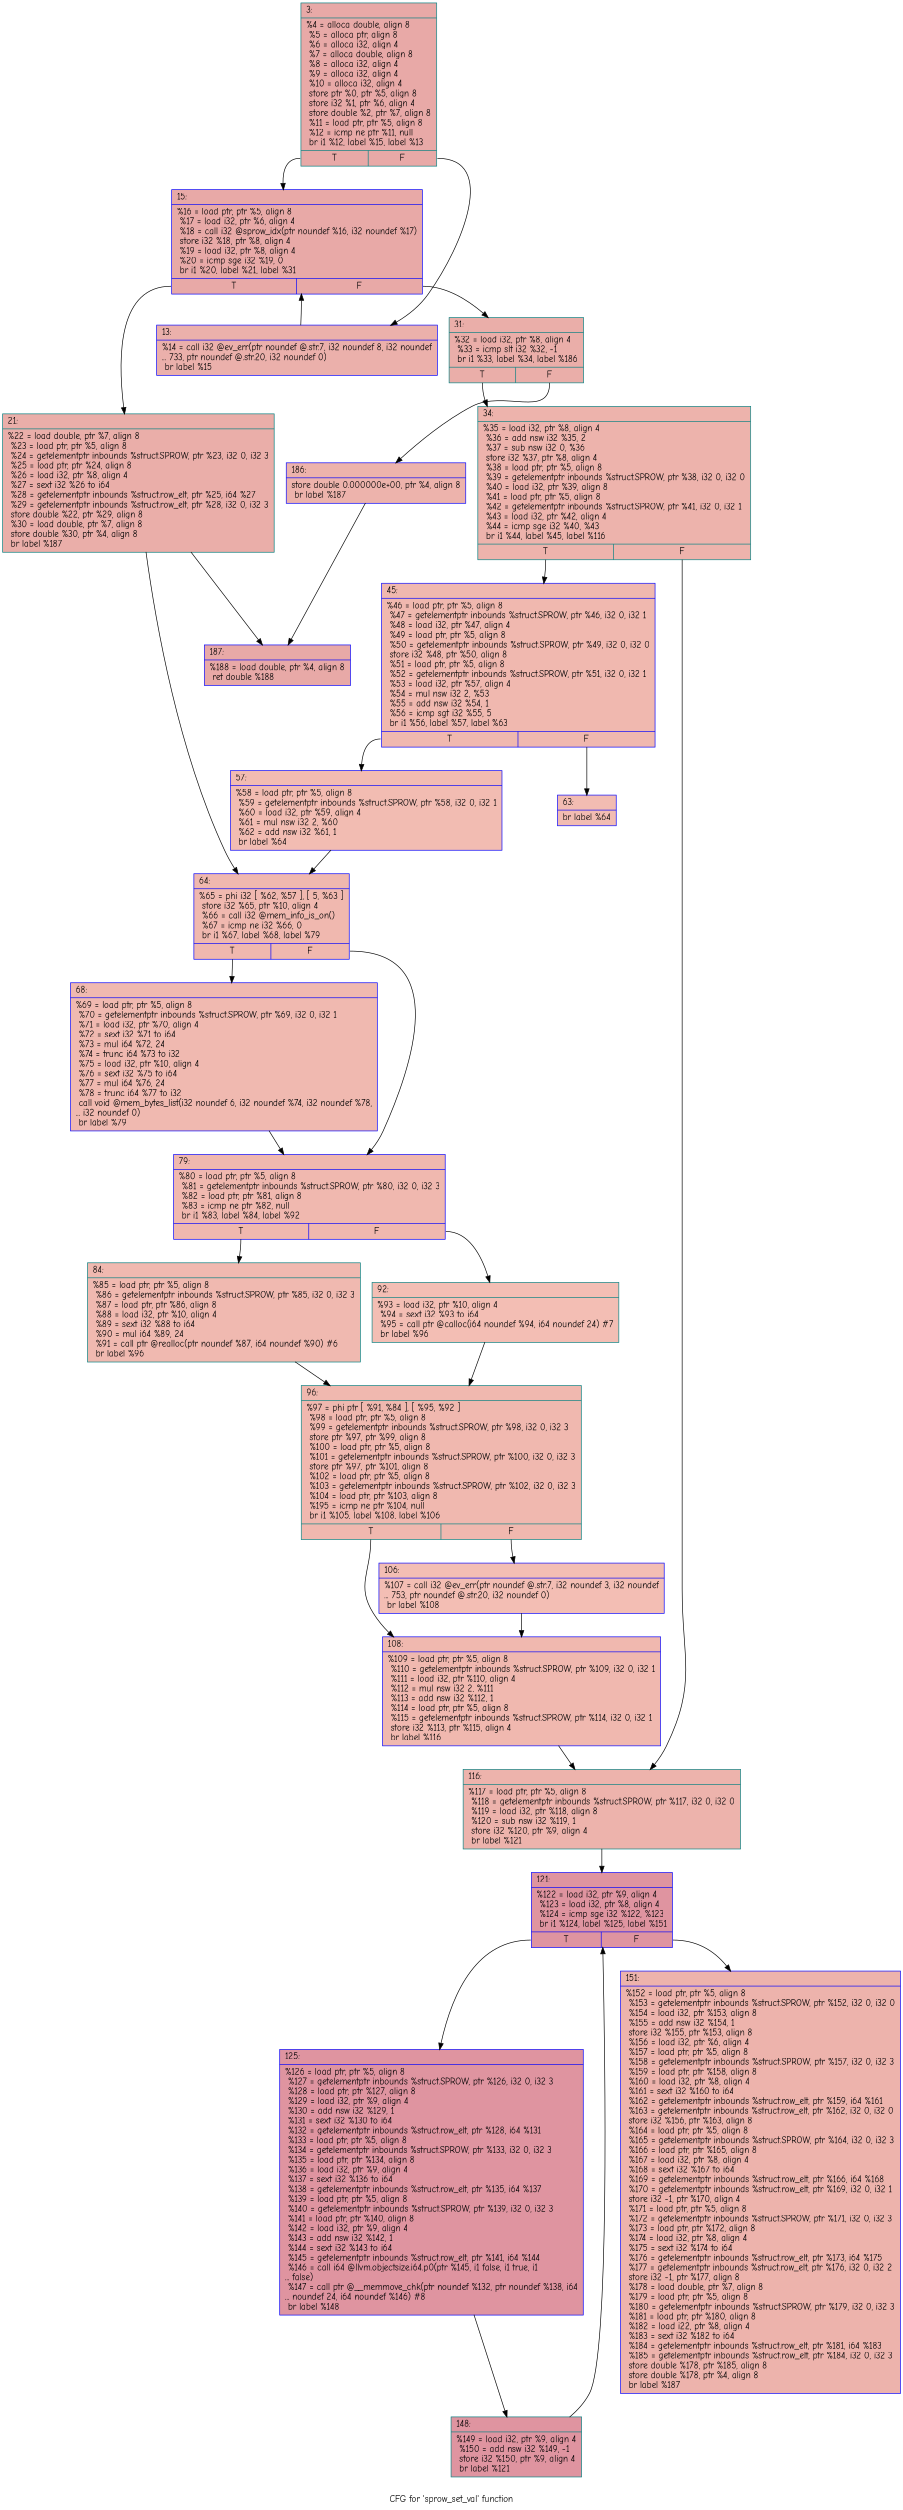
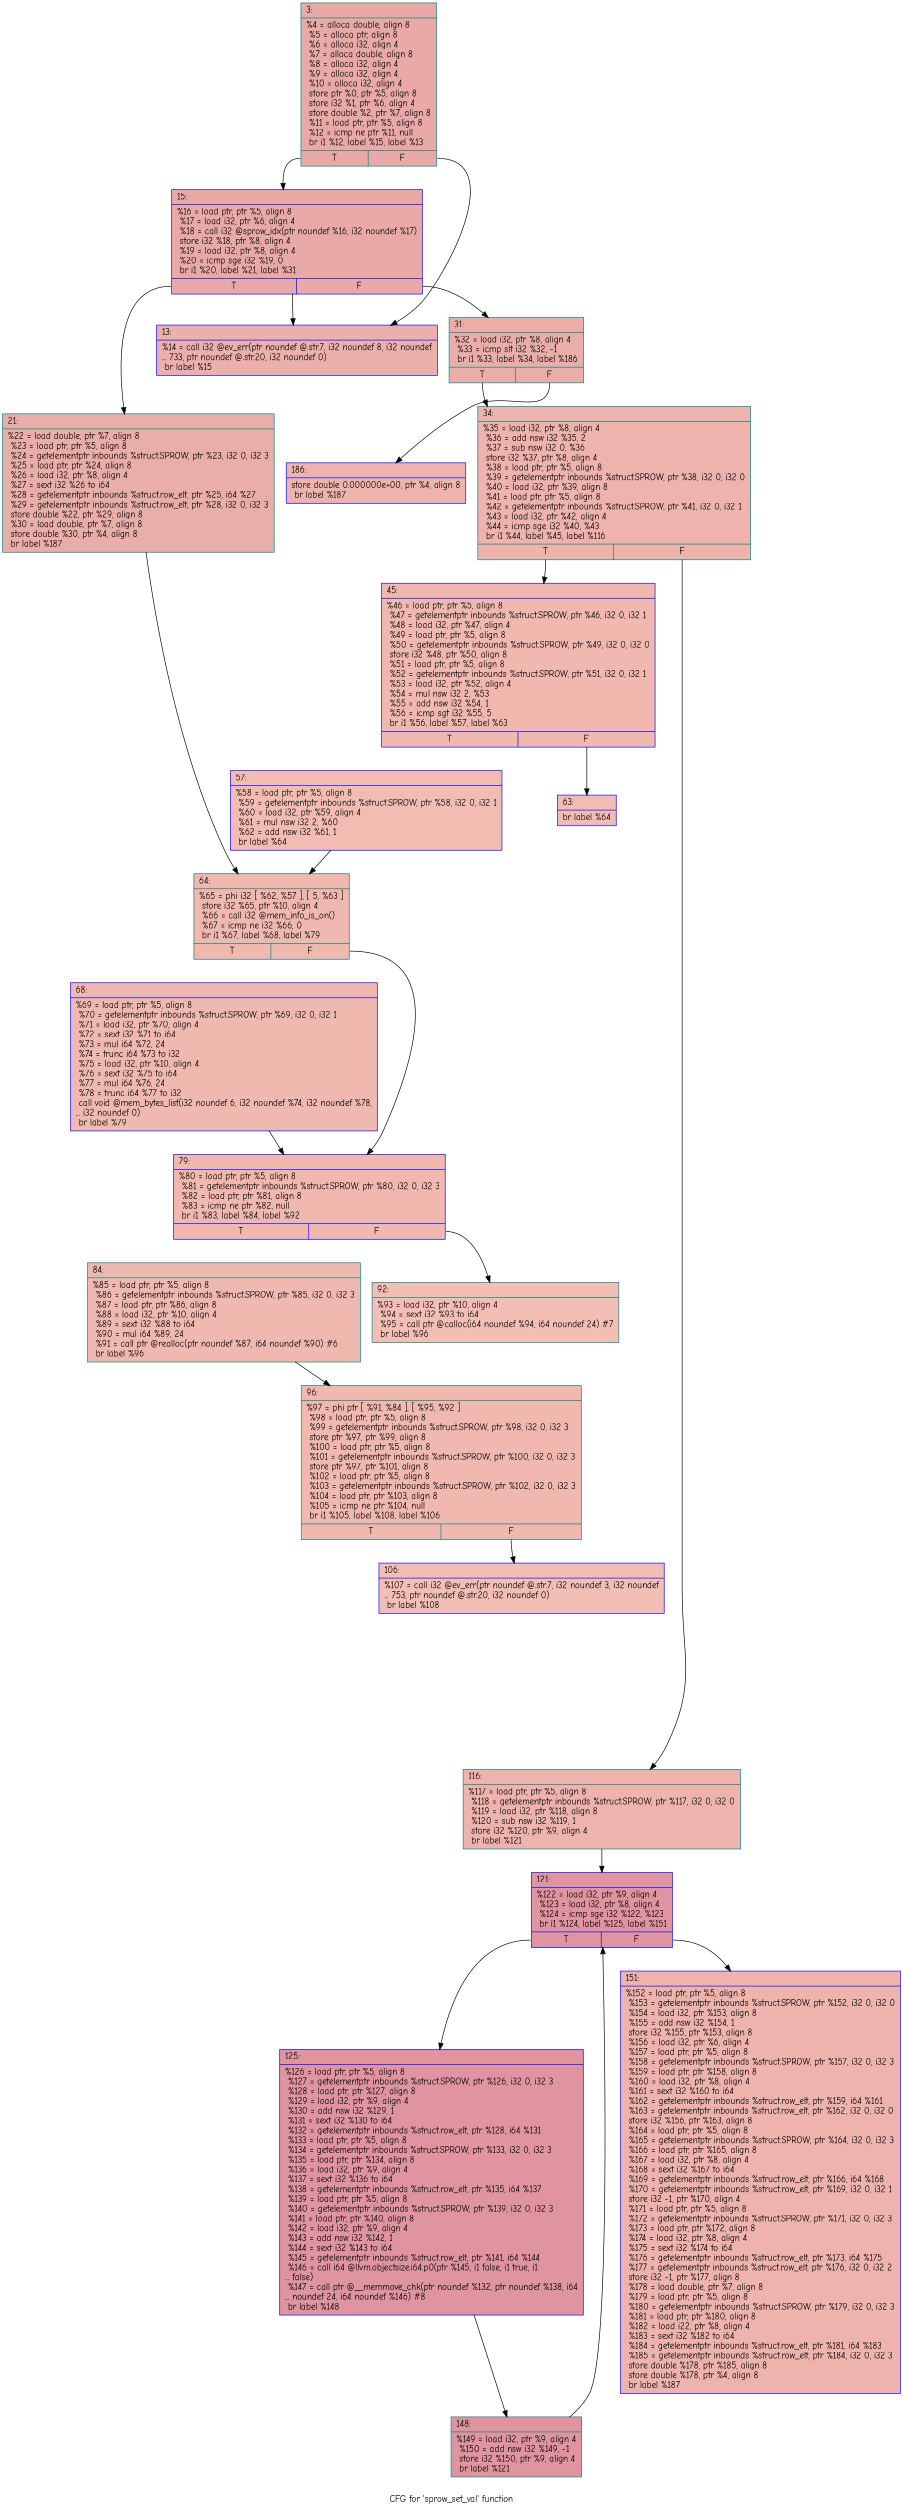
  digraph {
    fontname="Comic Neue"
    label="CFG for 'sprow_set_val' function"
    node [color=blue fillcolor="#dc5d4a70" fontname="Comic Neue" shape=record style=filled]
    edge [fontname="Comic Neue"]
    n1 [color=teal fillcolor="#ca3b3770" label="{3:\l|  %4 = alloca double, align 8\l  %5 = alloca ptr, align 8\l  %6 = alloca i32, align 4\l  %7 = alloca double, align 8\l  %8 = alloca i32, align 4\l  %9 = alloca i32, align 4\l  %10 = alloca i32, align 4\l  store ptr %0, ptr %5, align 8\l  store i32 %1, ptr %6, align 4\l  store double %2, ptr %7, align 8\l  %11 = load ptr, ptr %5, align 8\l  %12 = icmp ne ptr %11, null\l  br i1 %12, label %15, label %13\l|{<s0>T|<s1>F}}"]
    n2 [fillcolor="#ca3b3770" label="{15:\l|  %16 = load ptr, ptr %5, align 8\l  %17 = load i32, ptr %6, align 4\l  %18 = call i32 @sprow_idx(ptr noundef %16, i32 noundef %17)\l  store i32 %18, ptr %8, align 4\l  %19 = load i32, ptr %8, align 4\l  %20 = icmp sge i32 %19, 0\l  br i1 %20, label %21, label %31\l|{<s0>T|<s1>F}}"]
    n3 [fillcolor="#d24b4070" label="{13:\l|  %14 = call i32 @ev_err(ptr noundef @.str.7, i32 noundef 8, i32 noundef\l... 733, ptr noundef @.str.20, i32 noundef 0)\l  br label %15\l}"]
    n4 [color=teal fillcolor="#d0473d70" label="{21:\l|  %22 = load double, ptr %7, align 8\l  %23 = load ptr, ptr %5, align 8\l  %24 = getelementptr inbounds %struct.SPROW, ptr %23, i32 0, i32 3\l  %25 = load ptr, ptr %24, align 8\l  %26 = load i32, ptr %8, align 4\l  %27 = sext i32 %26 to i64\l  %28 = getelementptr inbounds %struct.row_elt, ptr %25, i64 %27\l  %29 = getelementptr inbounds %struct.row_elt, ptr %28, i32 0, i32 3\l  store double %22, ptr %29, align 8\l  %30 = load double, ptr %7, align 8\l  store double %30, ptr %4, align 8\l  br label %187\l}"]
    n5 [color=teal fillcolor="#d0473d70" label="{31:\l|  %32 = load i32, ptr %8, align 4\l  %33 = icmp slt i32 %32, -1\l  br i1 %33, label %34, label %186\l|{<s0>T|<s1>F}}"]
-   n6 [fillcolor="#ca3b3770" label="{187:\l|  %188 = load double, ptr %4, align 8\l  ret double %188\l}"]
-   n7 [label="{64:\l|  %65 = phi i32 [ %62, %57 ], [ 5, %63 ]\l  store i32 %65, ptr %10, align 4\l  %66 = call i32 @mem_info_is_on()\l  %67 = icmp ne i32 %66, 0\l  br i1 %67, label %68, label %79\l|{<s0>T|<s1>F}}"]
+   n7 [color=teal label="{64:\l|  %65 = phi i32 [ %62, %57 ], [ 5, %63 ]\l  store i32 %65, ptr %10, align 4\l  %66 = call i32 @mem_info_is_on()\l  %67 = icmp ne i32 %66, 0\l  br i1 %67, label %68, label %79\l|{<s0>T|<s1>F}}"]
    n8 [color=teal fillcolor="#d6524470" label="{34:\l|  %35 = load i32, ptr %8, align 4\l  %36 = add nsw i32 %35, 2\l  %37 = sub nsw i32 0, %36\l  store i32 %37, ptr %8, align 4\l  %38 = load ptr, ptr %5, align 8\l  %39 = getelementptr inbounds %struct.SPROW, ptr %38, i32 0, i32 0\l  %40 = load i32, ptr %39, align 8\l  %41 = load ptr, ptr %5, align 8\l  %42 = getelementptr inbounds %struct.SPROW, ptr %41, i32 0, i32 1\l  %43 = load i32, ptr %42, align 4\l  %44 = icmp sge i32 %40, %43\l  br i1 %44, label %45, label %116\l|{<s0>T|<s1>F}}"]
    n9 [fillcolor="#d6524470" label="{186:\l|  store double 0.000000e+00, ptr %4, align 8\l  br label %187\l}"]
-   n10 [label="{45:\l|  %46 = load ptr, ptr %5, align 8\l  %47 = getelementptr inbounds %struct.SPROW, ptr %46, i32 0, i32 1\l  %48 = load i32, ptr %47, align 4\l  %49 = load ptr, ptr %5, align 8\l  %50 = getelementptr inbounds %struct.SPROW, ptr %49, i32 0, i32 0\l  store i32 %48, ptr %50, align 8\l  %51 = load ptr, ptr %5, align 8\l  %52 = getelementptr inbounds %struct.SPROW, ptr %51, i32 0, i32 1\l  %53 = load i32, ptr %57, align 4\l  %54 = mul nsw i32 2, %53\l  %55 = add nsw i32 %54, 1\l  %56 = icmp sgt i32 %55, 5\l  br i1 %56, label %57, label %63\l|{<s0>T|<s1>F}}"]
+   n10 [label="{45:\l|  %46 = load ptr, ptr %5, align 8\l  %47 = getelementptr inbounds %struct.SPROW, ptr %46, i32 0, i32 1\l  %48 = load i32, ptr %47, align 4\l  %49 = load ptr, ptr %5, align 8\l  %50 = getelementptr inbounds %struct.SPROW, ptr %49, i32 0, i32 0\l  store i32 %48, ptr %50, align 8\l  %51 = load ptr, ptr %5, align 8\l  %52 = getelementptr inbounds %struct.SPROW, ptr %51, i32 0, i32 1\l  %53 = load i32, ptr %52, align 4\l  %54 = mul nsw i32 2, %53\l  %55 = add nsw i32 %54, 1\l  %56 = icmp sgt i32 %55, 5\l  br i1 %56, label %57, label %63\l|{<s0>T|<s1>F}}"]
    n11 [color=teal fillcolor="#d6524470" label="{116:\l|  %117 = load ptr, ptr %5, align 8\l  %118 = getelementptr inbounds %struct.SPROW, ptr %117, i32 0, i32 0\l  %119 = load i32, ptr %118, align 8\l  %120 = sub nsw i32 %119, 1\l  store i32 %120, ptr %9, align 4\l  br label %121\l}"]
    n12 [fillcolor="#e1675170" label="{57:\l|  %58 = load ptr, ptr %5, align 8\l  %59 = getelementptr inbounds %struct.SPROW, ptr %58, i32 0, i32 1\l  %60 = load i32, ptr %59, align 4\l  %61 = mul nsw i32 2, %60\l  %62 = add nsw i32 %61, 1\l  br label %64\l}"]
    n13 [fillcolor="#e1675170" label="{63:\l|  br label %64\l}"]
    n14 [fillcolor="#b70d2870" label="{121:\l|  %122 = load i32, ptr %9, align 4\l  %123 = load i32, ptr %8, align 4\l  %124 = icmp sge i32 %122, %123\l  br i1 %124, label %125, label %151\l|{<s0>T|<s1>F}}"]
    n15 [fillcolor="#b70d2870" label="{125:\l|  %126 = load ptr, ptr %5, align 8\l  %127 = getelementptr inbounds %struct.SPROW, ptr %126, i32 0, i32 3\l  %128 = load ptr, ptr %127, align 8\l  %129 = load i32, ptr %9, align 4\l  %130 = add nsw i32 %129, 1\l  %131 = sext i32 %130 to i64\l  %132 = getelementptr inbounds %struct.row_elt, ptr %128, i64 %131\l  %133 = load ptr, ptr %5, align 8\l  %134 = getelementptr inbounds %struct.SPROW, ptr %133, i32 0, i32 3\l  %135 = load ptr, ptr %134, align 8\l  %136 = load i32, ptr %9, align 4\l  %137 = sext i32 %136 to i64\l  %138 = getelementptr inbounds %struct.row_elt, ptr %135, i64 %137\l  %139 = load ptr, ptr %5, align 8\l  %140 = getelementptr inbounds %struct.SPROW, ptr %139, i32 0, i32 3\l  %141 = load ptr, ptr %140, align 8\l  %142 = load i32, ptr %9, align 4\l  %143 = add nsw i32 %142, 1\l  %144 = sext i32 %143 to i64\l  %145 = getelementptr inbounds %struct.row_elt, ptr %141, i64 %144\l  %146 = call i64 @llvm.objectsize.i64.p0(ptr %145, i1 false, i1 true, i1\l... false)\l  %147 = call ptr @__memmove_chk(ptr noundef %132, ptr noundef %138, i64\l... noundef 24, i64 noundef %146) #8\l  br label %148\l}"]
    n16 [fillcolor="#d6524470" label="{151:\l|  %152 = load ptr, ptr %5, align 8\l  %153 = getelementptr inbounds %struct.SPROW, ptr %152, i32 0, i32 0\l  %154 = load i32, ptr %153, align 8\l  %155 = add nsw i32 %154, 1\l  store i32 %155, ptr %153, align 8\l  %156 = load i32, ptr %6, align 4\l  %157 = load ptr, ptr %5, align 8\l  %158 = getelementptr inbounds %struct.SPROW, ptr %157, i32 0, i32 3\l  %159 = load ptr, ptr %158, align 8\l  %160 = load i32, ptr %8, align 4\l  %161 = sext i32 %160 to i64\l  %162 = getelementptr inbounds %struct.row_elt, ptr %159, i64 %161\l  %163 = getelementptr inbounds %struct.row_elt, ptr %162, i32 0, i32 0\l  store i32 %156, ptr %163, align 8\l  %164 = load ptr, ptr %5, align 8\l  %165 = getelementptr inbounds %struct.SPROW, ptr %164, i32 0, i32 3\l  %166 = load ptr, ptr %165, align 8\l  %167 = load i32, ptr %8, align 4\l  %168 = sext i32 %167 to i64\l  %169 = getelementptr inbounds %struct.row_elt, ptr %166, i64 %168\l  %170 = getelementptr inbounds %struct.row_elt, ptr %169, i32 0, i32 1\l  store i32 -1, ptr %170, align 4\l  %171 = load ptr, ptr %5, align 8\l  %172 = getelementptr inbounds %struct.SPROW, ptr %171, i32 0, i32 3\l  %173 = load ptr, ptr %172, align 8\l  %174 = load i32, ptr %8, align 4\l  %175 = sext i32 %174 to i64\l  %176 = getelementptr inbounds %struct.row_elt, ptr %173, i64 %175\l  %177 = getelementptr inbounds %struct.row_elt, ptr %176, i32 0, i32 2\l  store i32 -1, ptr %177, align 8\l  %178 = load double, ptr %7, align 8\l  %179 = load ptr, ptr %5, align 8\l  %180 = getelementptr inbounds %struct.SPROW, ptr %179, i32 0, i32 3\l  %181 = load ptr, ptr %180, align 8\l  %182 = load i22, ptr %8, align 4\l  %183 = sext i32 %182 to i64\l  %184 = getelementptr inbounds %struct.row_elt, ptr %181, i64 %183\l  %185 = getelementptr inbounds %struct.row_elt, ptr %184, i32 0, i32 3\l  store double %178, ptr %185, align 8\l  store double %178, ptr %4, align 8\l  br label %187\l}"]
    n17 [fillcolor="#de614d70" label="{68:\l|  %69 = load ptr, ptr %5, align 8\l  %70 = getelementptr inbounds %struct.SPROW, ptr %69, i32 0, i32 1\l  %71 = load i32, ptr %70, align 4\l  %72 = sext i32 %71 to i64\l  %73 = mul i64 %72, 24\l  %74 = trunc i64 %73 to i32\l  %75 = load i32, ptr %10, align 4\l  %76 = sext i32 %75 to i64\l  %77 = mul i64 %76, 24\l  %78 = trunc i64 %77 to i32\l  call void @mem_bytes_list(i32 noundef 6, i32 noundef %74, i32 noundef %78,\l... i32 noundef 0)\l  br label %79\l}"]
    n18 [label="{79:\l|  %80 = load ptr, ptr %5, align 8\l  %81 = getelementptr inbounds %struct.SPROW, ptr %80, i32 0, i32 3\l  %82 = load ptr, ptr %81, align 8\l  %83 = icmp ne ptr %82, null\l  br i1 %83, label %84, label %92\l|{<s0>T|<s1>F}}"]
    n19 [color=teal fillcolor="#de614d70" label="{84:\l|  %85 = load ptr, ptr %5, align 8\l  %86 = getelementptr inbounds %struct.SPROW, ptr %85, i32 0, i32 3\l  %87 = load ptr, ptr %86, align 8\l  %88 = load i32, ptr %10, align 4\l  %89 = sext i32 %88 to i64\l  %90 = mul i64 %89, 24\l  %91 = call ptr @realloc(ptr noundef %87, i64 noundef %90) #6\l  br label %96\l}"]
    n20 [color=teal fillcolor="#e36c5570" label="{92:\l|  %93 = load i32, ptr %10, align 4\l  %94 = sext i32 %93 to i64\l  %95 = call ptr @calloc(i64 noundef %94, i64 noundef 24) #7\l  br label %96\l}"]
-   n21 [color=teal label="{96:\l|  %97 = phi ptr [ %91, %84 ], [ %95, %92 ]\l  %98 = load ptr, ptr %5, align 8\l  %99 = getelementptr inbounds %struct.SPROW, ptr %98, i32 0, i32 3\l  store ptr %97, ptr %99, align 8\l  %100 = load ptr, ptr %5, align 8\l  %101 = getelementptr inbounds %struct.SPROW, ptr %100, i32 0, i32 3\l  store ptr %97, ptr %101, align 8\l  %102 = load ptr, ptr %5, align 8\l  %103 = getelementptr inbounds %struct.SPROW, ptr %102, i32 0, i32 3\l  %104 = load ptr, ptr %103, align 8\l  %195 = icmp ne ptr %104, null\l  br i1 %105, label %108, label %106\l|{<s0>T|<s1>F}}"]
-   n22 [label="{108:\l|  %109 = load ptr, ptr %5, align 8\l  %110 = getelementptr inbounds %struct.SPROW, ptr %109, i32 0, i32 1\l  %111 = load i32, ptr %110, align 4\l  %112 = mul nsw i32 2, %111\l  %113 = add nsw i32 %112, 1\l  %114 = load ptr, ptr %5, align 8\l  %115 = getelementptr inbounds %struct.SPROW, ptr %114, i32 0, i32 1\l  store i32 %113, ptr %115, align 4\l  br label %116\l}"]
+   n21 [color=teal label="{96:\l|  %97 = phi ptr [ %91, %84 ], [ %95, %92 ]\l  %98 = load ptr, ptr %5, align 8\l  %99 = getelementptr inbounds %struct.SPROW, ptr %98, i32 0, i32 3\l  store ptr %97, ptr %99, align 8\l  %100 = load ptr, ptr %5, align 8\l  %101 = getelementptr inbounds %struct.SPROW, ptr %100, i32 0, i32 3\l  store ptr %97, ptr %101, align 8\l  %102 = load ptr, ptr %5, align 8\l  %103 = getelementptr inbounds %struct.SPROW, ptr %102, i32 0, i32 3\l  %104 = load ptr, ptr %103, align 8\l  %105 = icmp ne ptr %104, null\l  br i1 %105, label %108, label %106\l|{<s0>T|<s1>F}}"]
    n23 [fillcolor="#e36c5570" label="{106:\l|  %107 = call i32 @ev_err(ptr noundef @.str.7, i32 noundef 3, i32 noundef\l... 753, ptr noundef @.str.20, i32 noundef 0)\l  br label %108\l}"]
    n24 [color=teal fillcolor="#b70d2870" label="{148:\l|  %149 = load i32, ptr %9, align 4\l  %150 = add nsw i32 %149, -1\l  store i32 %150, ptr %9, align 4\l  br label %121\l}"]
    n1 -> n2 [tailport=s0]
    n1 -> n3 [tailport=s1]
    n2 -> n4 [tailport=s0]
    n2 -> n5 [tailport=s1]
-   n3 -> n2
-   n4 -> n6
+   n2 -> n3
    n4 -> n7
    n5 -> n8 [tailport=s0]
    n5 -> n9 [tailport=s1]
-   n7 -> n17 [tailport=s0]
    n7 -> n18 [tailport=s1]
    n8 -> n10 [tailport=s0]
    n8 -> n11 [tailport=s1]
-   n9 -> n6
-   n10 -> n12 [tailport=s0]
    n10 -> n13 [tailport=s1]
    n11 -> n14
    n12 -> n7
    n14 -> n15 [tailport=s0]
    n14 -> n16 [tailport=s1]
    n15 -> n24
    n17 -> n18
-   n18 -> n19 [tailport=s0]
    n18 -> n20 [tailport=s1]
    n19 -> n21
-   n20 -> n21
-   n21 -> n22 [tailport=s0]
    n21 -> n23 [tailport=s1]
-   n22 -> n11
-   n23 -> n22
    n24 -> n14
  }
